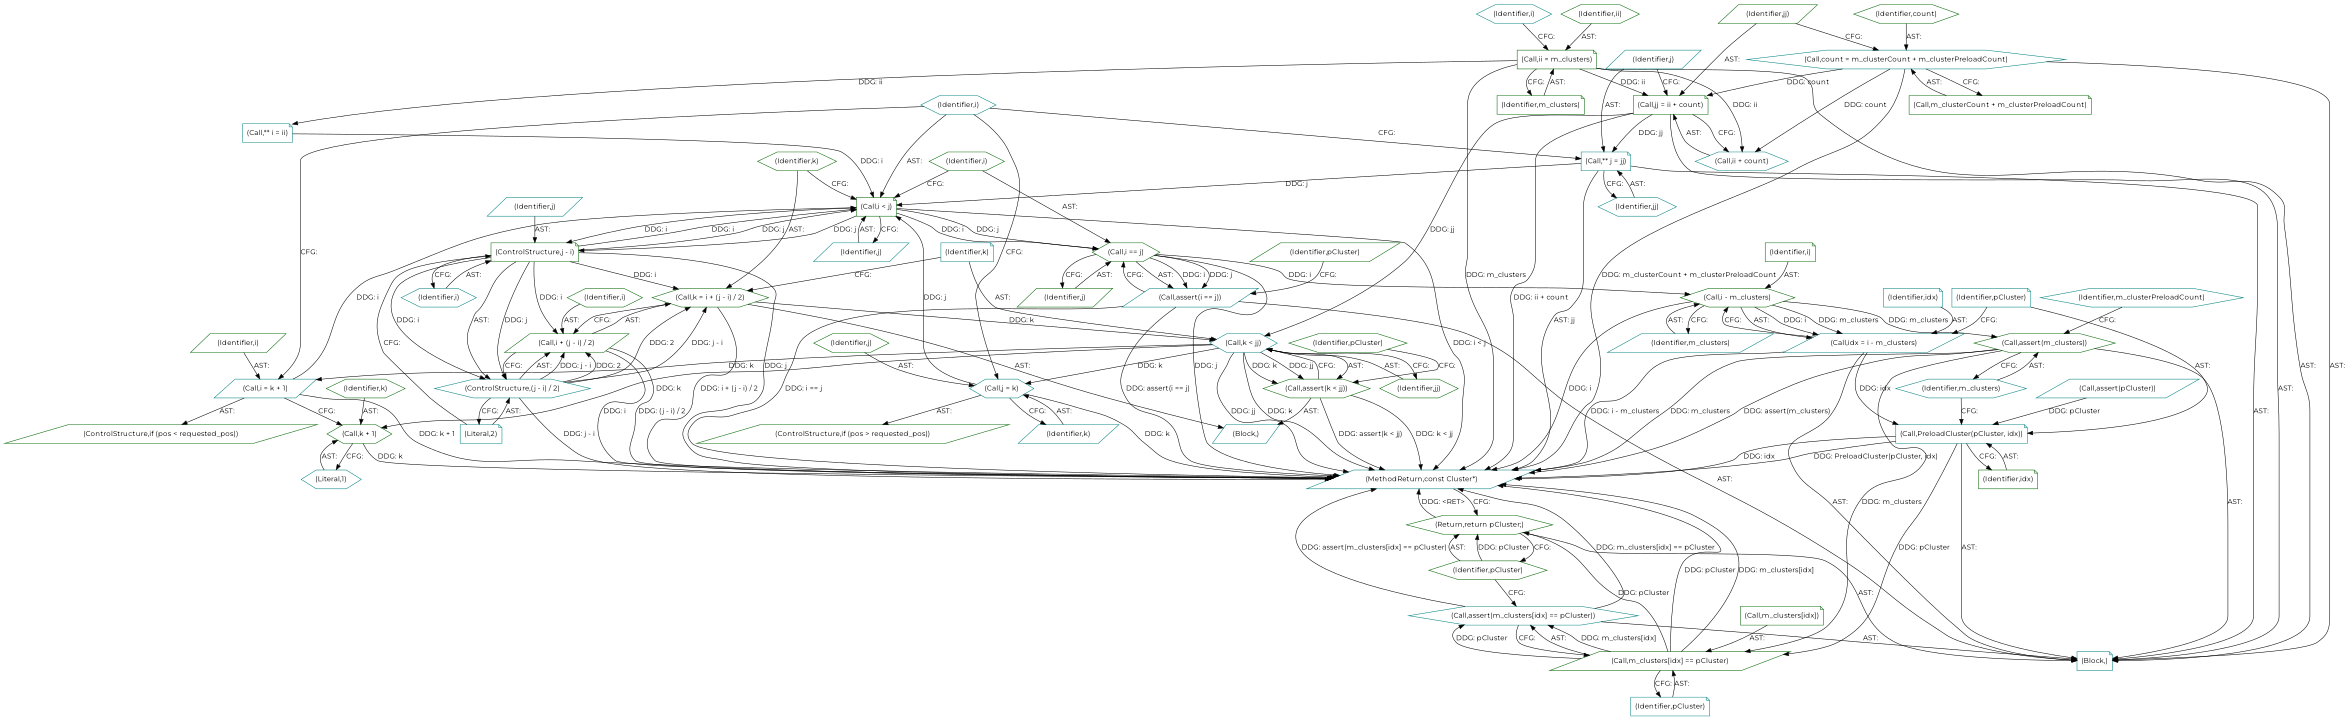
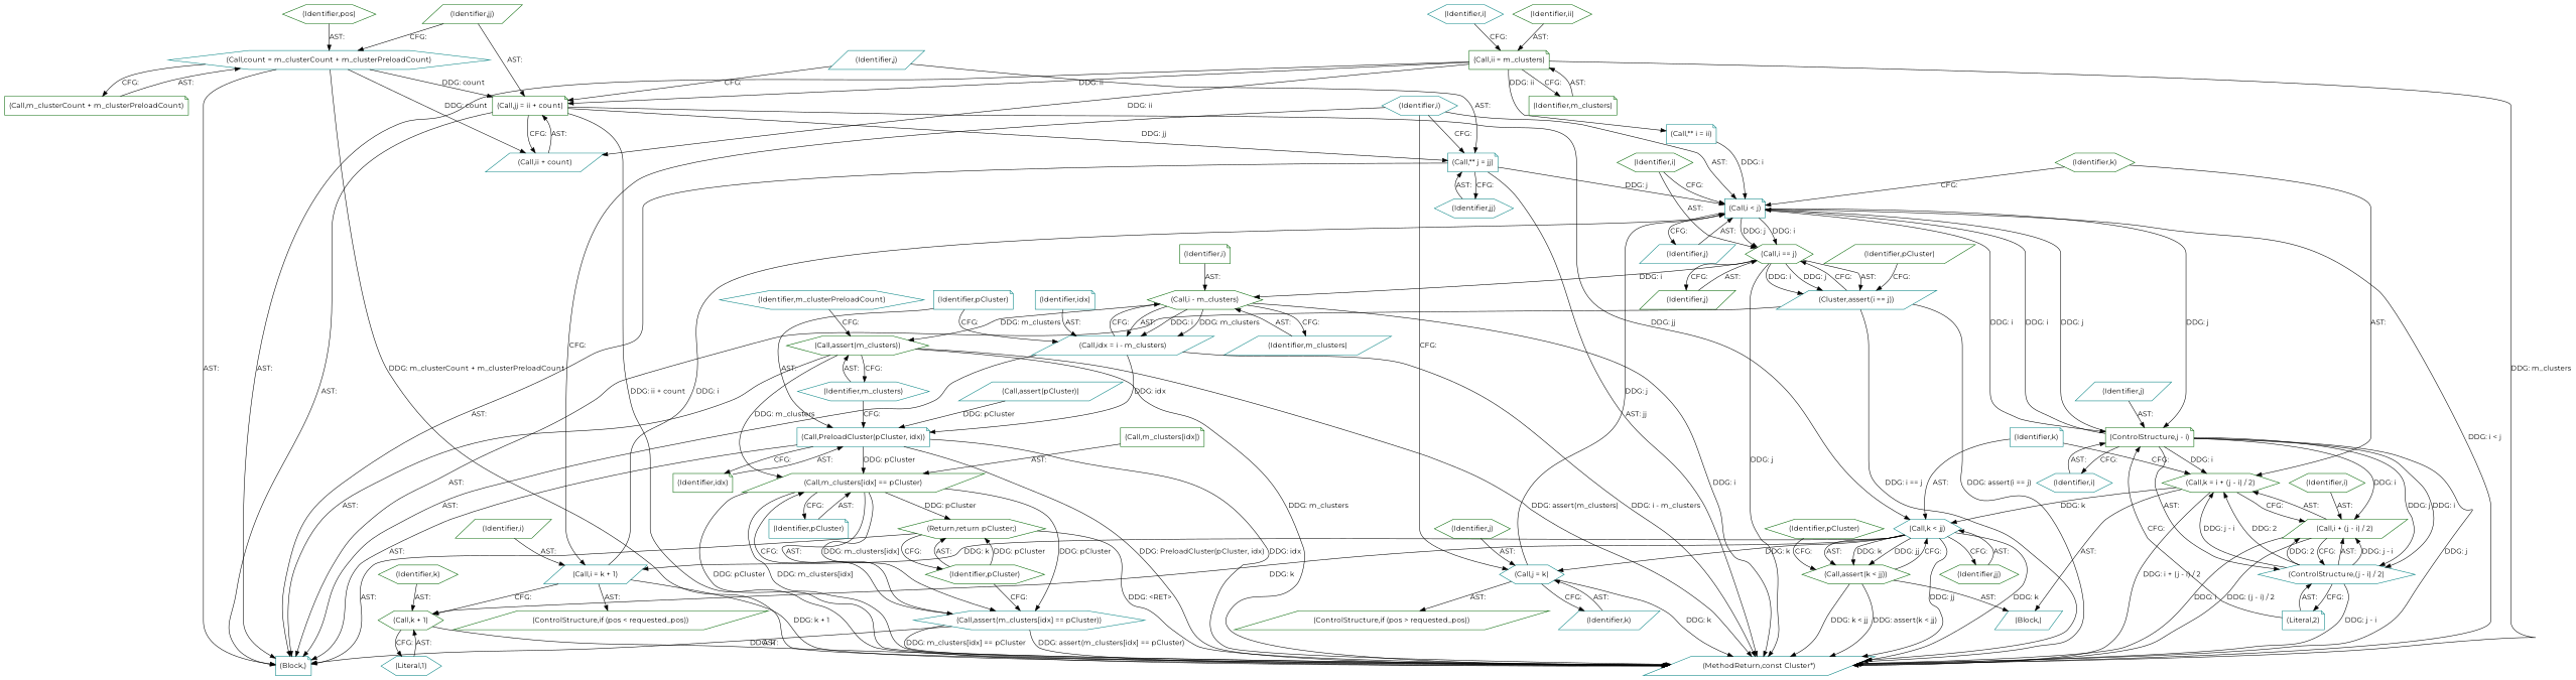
  digraph {
    fontname=Montserrat
    node [color=teal fontname=Montserrat shape=hexagon]
    edge [fontname=Montserrat]
    n1 [label="(Call,** j = jj)" shape=note]
-   n2 [color=darkgreen label="(Call,i < j)" shape=note]
+   n2 [label="(Call,i < j)" shape=note]
    n3 [label="(MethodReturn,const Cluster*)" shape=parallelogram]
    n4 [label="(Identifier,jj)"]
    n5 [label="(Block,)" shape=note]
    n6 [color=darkgreen label="(ControlStructure,j - i)" shape=note]
    n7 [color=darkgreen label="(Call,i == j)"]
    n8 [label="(Identifier,j)" shape=parallelogram]
    n9 [color=darkgreen label="(Return,return pCluster;)"]
    n10 [color=darkgreen label="(Call,jj = ii + count)" shape=note]
    n11 [label="(Call,k < jj)"]
-   n12 [label="(Call,ii + count)"]
+   n12 [label="(Call,ii + count)" shape=parallelogram]
    n13 [color=darkgreen label="(Call,assert(k < jj))"]
    n14 [label="(Call,i = k + 1)" shape=parallelogram]
    n15 [color=darkgreen label="(Call,k + 1)"]
    n16 [label="(Call,j = k)"]
    n17 [color=darkgreen label="(Identifier,jj)"]
    n18 [color=darkgreen label="(Call,ii = m_clusters)" shape=note]
    n19 [label="(Call,** i = ii)" shape=note]
    n20 [color=darkgreen label="(Identifier,m_clusters)" shape=note]
    n21 [label="(Call,count = m_clusterCount + m_clusterPreloadCount)"]
    n22 [color=darkgreen label="(Call,m_clusterCount + m_clusterPreloadCount)" shape=note]
    n23 [color=darkgreen label="(Call,k = i + (j - i) / 2)"]
    n24 [color=darkgreen label="(Call,i + (j - i) / 2)" shape=parallelogram]
    n25 [label="(ControlStructure,(j - i) / 2)"]
    n26 [label="(Identifier,i)"]
-   n27 [label="(Call,assert(i == j))" shape=parallelogram]
+   n27 [label="(Cluster,assert(i == j))" shape=parallelogram]
    n28 [color=darkgreen label="(Call,i - m_clusters)"]
    n29 [color=darkgreen label="(Identifier,j)" shape=parallelogram]
    n30 [label="(Block,)" shape=parallelogram]
    n31 [label="(Literal,2)" shape=note]
    n32 [color=darkgreen label="(ControlStructure,if (pos < requested_pos))" shape=parallelogram]
    n33 [label="(Literal,1)"]
    n34 [label="(Identifier,k)" shape=parallelogram]
    n35 [color=darkgreen label="(ControlStructure,if (pos > requested_pos))" shape=parallelogram]
    n36 [label="(Call,idx = i - m_clusters)" shape=parallelogram]
    n37 [color=darkgreen label="(Call,assert(m_clusters))"]
    n38 [label="(Identifier,m_clusters)" shape=parallelogram]
    n39 [label="(Call,PreloadCluster(pCluster, idx))" shape=note]
    n40 [color=darkgreen label="(Call,m_clusters[idx] == pCluster)" shape=parallelogram]
    n41 [label="(Identifier,m_clusters)"]
    n42 [color=darkgreen label="(Identifier,idx)" shape=note]
    n43 [label="(Call,assert(m_clusters[idx] == pCluster))"]
    n44 [label="(Identifier,pCluster)" shape=note]
    n45 [color=darkgreen label="(Identifier,pCluster)"]
    n46 [color=darkgreen label="(Identifier,i)" shape=parallelogram]
    n47 [label="(Identifier,j)" shape=parallelogram]
    n48 [color=darkgreen label="(Identifier,i)"]
    n49 [color=darkgreen label="(Identifier,ii)"]
    n50 [label="(Identifier,pCluster)" shape=note]
    n51 [color=darkgreen label="(Identifier,i)"]
    n52 [color=darkgreen label="(Identifier,k)"]
    n53 [label="(Identifier,m_clusterPreloadCount)"]
    n54 [color=darkgreen label="(Identifier,i)" shape=note]
    n55 [color=darkgreen label="(Identifier,j)"]
    n56 [color=darkgreen label="(Call,m_clusters[idx])" shape=note]
    n57 [color=darkgreen label="(Identifier,pCluster)"]
    n58 [color=darkgreen label="(Identifier,k)"]
-   n59 [color=darkgreen label="(Identifier,count)"]
+   n59 [color=darkgreen label="(Identifier,pos)"]
    n60 [label="(Identifier,idx)" shape=note]
    n61 [label="(Identifier,i)"]
    n62 [label="(Call,assert(pCluster))" shape=parallelogram]
    n63 [color=darkgreen label="(Identifier,jj)" shape=parallelogram]
    n64 [label="(Identifier,i)"]
    n65 [label="(Identifier,j)" shape=parallelogram]
    n66 [label="(Identifier,k)" shape=note]
    n67 [color=darkgreen label="(Identifier,pCluster)" shape=parallelogram]
    n1 -> n2 [label="DDG: j"]
    n1 -> n3 [label="AST: jj"]
    n1 -> n4 [label="CFG: "]
    n1 -> n5 [label="AST: "]
    n2 -> n3 [label="DDG: i < j"]
    n2 -> n6 [label="DDG: j"]
    n2 -> n6 [label="DDG: i"]
    n2 -> n7 [label="DDG: i"]
    n2 -> n7 [label="DDG: j"]
    n2 -> n8 [label="CFG: "]
-   n3 -> n9 [label="CFG: "]
    n4 -> n1 [label="AST: "]
    n6 -> n2 [label="DDG: i"]
    n6 -> n2 [label="DDG: j"]
    n6 -> n3 [label="DDG: j"]
    n6 -> n23 [label="DDG: i"]
    n6 -> n24 [label="DDG: i"]
    n6 -> n25 [label="AST: "]
    n6 -> n25 [label="DDG: j"]
    n6 -> n25 [label="DDG: i"]
    n6 -> n26 [label="CFG: "]
    n7 -> n3 [label="DDG: j"]
    n7 -> n27 [label="AST: "]
    n7 -> n27 [label="DDG: i"]
    n7 -> n27 [label="DDG: j"]
    n7 -> n28 [label="DDG: i"]
    n7 -> n29 [label="CFG: "]
    n8 -> n2 [label="AST: "]
    n9 -> n3 [label="DDG: <RET>"]
    n9 -> n5 [label="AST: "]
    n9 -> n45 [label="CFG: "]
    n10 -> n1 [label="DDG: jj"]
    n10 -> n3 [label="DDG: ii + count"]
    n10 -> n5 [label="AST: "]
    n10 -> n11 [label="DDG: jj"]
    n10 -> n12 [label="CFG: "]
    n11 -> n3 [label="DDG: jj"]
    n11 -> n3 [label="DDG: k"]
    n11 -> n13 [label="AST: "]
    n11 -> n13 [label="DDG: k"]
    n11 -> n13 [label="DDG: jj"]
    n11 -> n14 [label="DDG: k"]
    n11 -> n15 [label="DDG: k"]
    n11 -> n16 [label="DDG: k"]
    n11 -> n17 [label="CFG: "]
    n12 -> n10 [label="AST: "]
    n13 -> n3 [label="DDG: k < jj"]
    n13 -> n3 [label="DDG: assert(k < jj)"]
    n13 -> n11 [label="CFG: "]
    n13 -> n30 [label="AST: "]
    n14 -> n2 [label="DDG: i"]
    n14 -> n3 [label="DDG: k + 1"]
    n14 -> n15 [label="CFG: "]
    n14 -> n32 [label="AST: "]
    n15 -> n3 [label="DDG: k"]
    n15 -> n33 [label="CFG: "]
    n16 -> n2 [label="DDG: j"]
    n16 -> n3 [label="DDG: k"]
    n16 -> n34 [label="CFG: "]
    n16 -> n35 [label="AST: "]
    n17 -> n11 [label="AST: "]
    n18 -> n3 [label="DDG: m_clusters"]
    n18 -> n5 [label="AST: "]
    n18 -> n10 [label="DDG: ii"]
    n18 -> n12 [label="DDG: ii"]
    n18 -> n19 [label="DDG: ii"]
    n18 -> n20 [label="CFG: "]
    n19 -> n2 [label="DDG: i"]
    n20 -> n18 [label="AST: "]
    n21 -> n3 [label="DDG: m_clusterCount + m_clusterPreloadCount"]
    n21 -> n5 [label="AST: "]
    n21 -> n10 [label="DDG: count"]
    n21 -> n12 [label="DDG: count"]
    n21 -> n22 [label="CFG: "]
    n22 -> n21 [label="AST: "]
    n23 -> n3 [label="DDG: i + (j - i) / 2"]
    n23 -> n11 [label="DDG: k"]
    n23 -> n24 [label="CFG: "]
    n23 -> n30 [label="AST: "]
    n24 -> n3 [label="DDG: i"]
    n24 -> n3 [label="DDG: (j - i) / 2"]
    n24 -> n23 [label="AST: "]
    n24 -> n25 [label="CFG: "]
    n25 -> n3 [label="DDG: j - i"]
    n25 -> n23 [label="DDG: j - i"]
    n25 -> n23 [label="DDG: 2"]
    n25 -> n24 [label="AST: "]
    n25 -> n24 [label="DDG: j - i"]
    n25 -> n24 [label="DDG: 2"]
    n25 -> n31 [label="CFG: "]
    n26 -> n6 [label="AST: "]
    n27 -> n3 [label="DDG: i == j"]
    n27 -> n3 [label="DDG: assert(i == j)"]
    n27 -> n5 [label="AST: "]
    n27 -> n7 [label="CFG: "]
    n28 -> n3 [label="DDG: i"]
    n28 -> n36 [label="AST: "]
    n28 -> n36 [label="DDG: i"]
    n28 -> n36 [label="DDG: m_clusters"]
    n28 -> n37 [label="DDG: m_clusters"]
    n28 -> n38 [label="CFG: "]
    n29 -> n7 [label="AST: "]
    n31 -> n6 [label="CFG: "]
    n31 -> n25 [label="AST: "]
    n33 -> n15 [label="AST: "]
    n34 -> n16 [label="AST: "]
    n36 -> n3 [label="DDG: i - m_clusters"]
    n36 -> n5 [label="AST: "]
    n36 -> n28 [label="CFG: "]
    n36 -> n39 [label="DDG: idx"]
    n37 -> n3 [label="DDG: m_clusters"]
    n37 -> n3 [label="DDG: assert(m_clusters)"]
    n37 -> n5 [label="AST: "]
    n37 -> n40 [label="DDG: m_clusters"]
    n37 -> n41 [label="CFG: "]
    n38 -> n28 [label="AST: "]
    n39 -> n3 [label="DDG: PreloadCluster(pCluster, idx)"]
    n39 -> n3 [label="DDG: idx"]
    n39 -> n5 [label="AST: "]
    n39 -> n40 [label="DDG: pCluster"]
    n39 -> n42 [label="CFG: "]
    n40 -> n3 [label="DDG: pCluster"]
    n40 -> n3 [label="DDG: m_clusters[idx]"]
    n40 -> n9 [label="DDG: pCluster"]
    n40 -> n43 [label="AST: "]
    n40 -> n43 [label="DDG: m_clusters[idx]"]
    n40 -> n43 [label="DDG: pCluster"]
    n40 -> n44 [label="CFG: "]
    n41 -> n37 [label="AST: "]
    n41 -> n39 [label="CFG: "]
    n42 -> n39 [label="AST: "]
    n43 -> n3 [label="DDG: m_clusters[idx] == pCluster"]
    n43 -> n3 [label="DDG: assert(m_clusters[idx] == pCluster)"]
    n43 -> n5 [label="AST: "]
    n43 -> n40 [label="CFG: "]
    n44 -> n40 [label="AST: "]
    n45 -> n9 [label="AST: "]
    n45 -> n9 [label="DDG: pCluster"]
    n45 -> n43 [label="CFG: "]
    n46 -> n14 [label="AST: "]
    n47 -> n6 [label="AST: "]
    n48 -> n2 [label="CFG: "]
    n48 -> n7 [label="AST: "]
    n49 -> n18 [label="AST: "]
    n50 -> n36 [label="CFG: "]
    n50 -> n39 [label="AST: "]
    n51 -> n24 [label="AST: "]
    n52 -> n15 [label="AST: "]
    n53 -> n37 [label="CFG: "]
    n54 -> n28 [label="AST: "]
    n55 -> n16 [label="AST: "]
    n56 -> n40 [label="AST: "]
    n57 -> n13 [label="CFG: "]
    n58 -> n2 [label="CFG: "]
    n58 -> n23 [label="AST: "]
    n59 -> n21 [label="AST: "]
    n60 -> n36 [label="AST: "]
    n61 -> n18 [label="CFG: "]
    n62 -> n39 [label="DDG: pCluster"]
    n63 -> n10 [label="AST: "]
    n63 -> n21 [label="CFG: "]
    n64 -> n1 [label="CFG: "]
    n64 -> n2 [label="AST: "]
    n64 -> n14 [label="CFG: "]
    n64 -> n16 [label="CFG: "]
    n65 -> n1 [label="AST: "]
    n65 -> n10 [label="CFG: "]
    n66 -> n11 [label="AST: "]
    n66 -> n23 [label="CFG: "]
    n67 -> n27 [label="CFG: "]
  }
